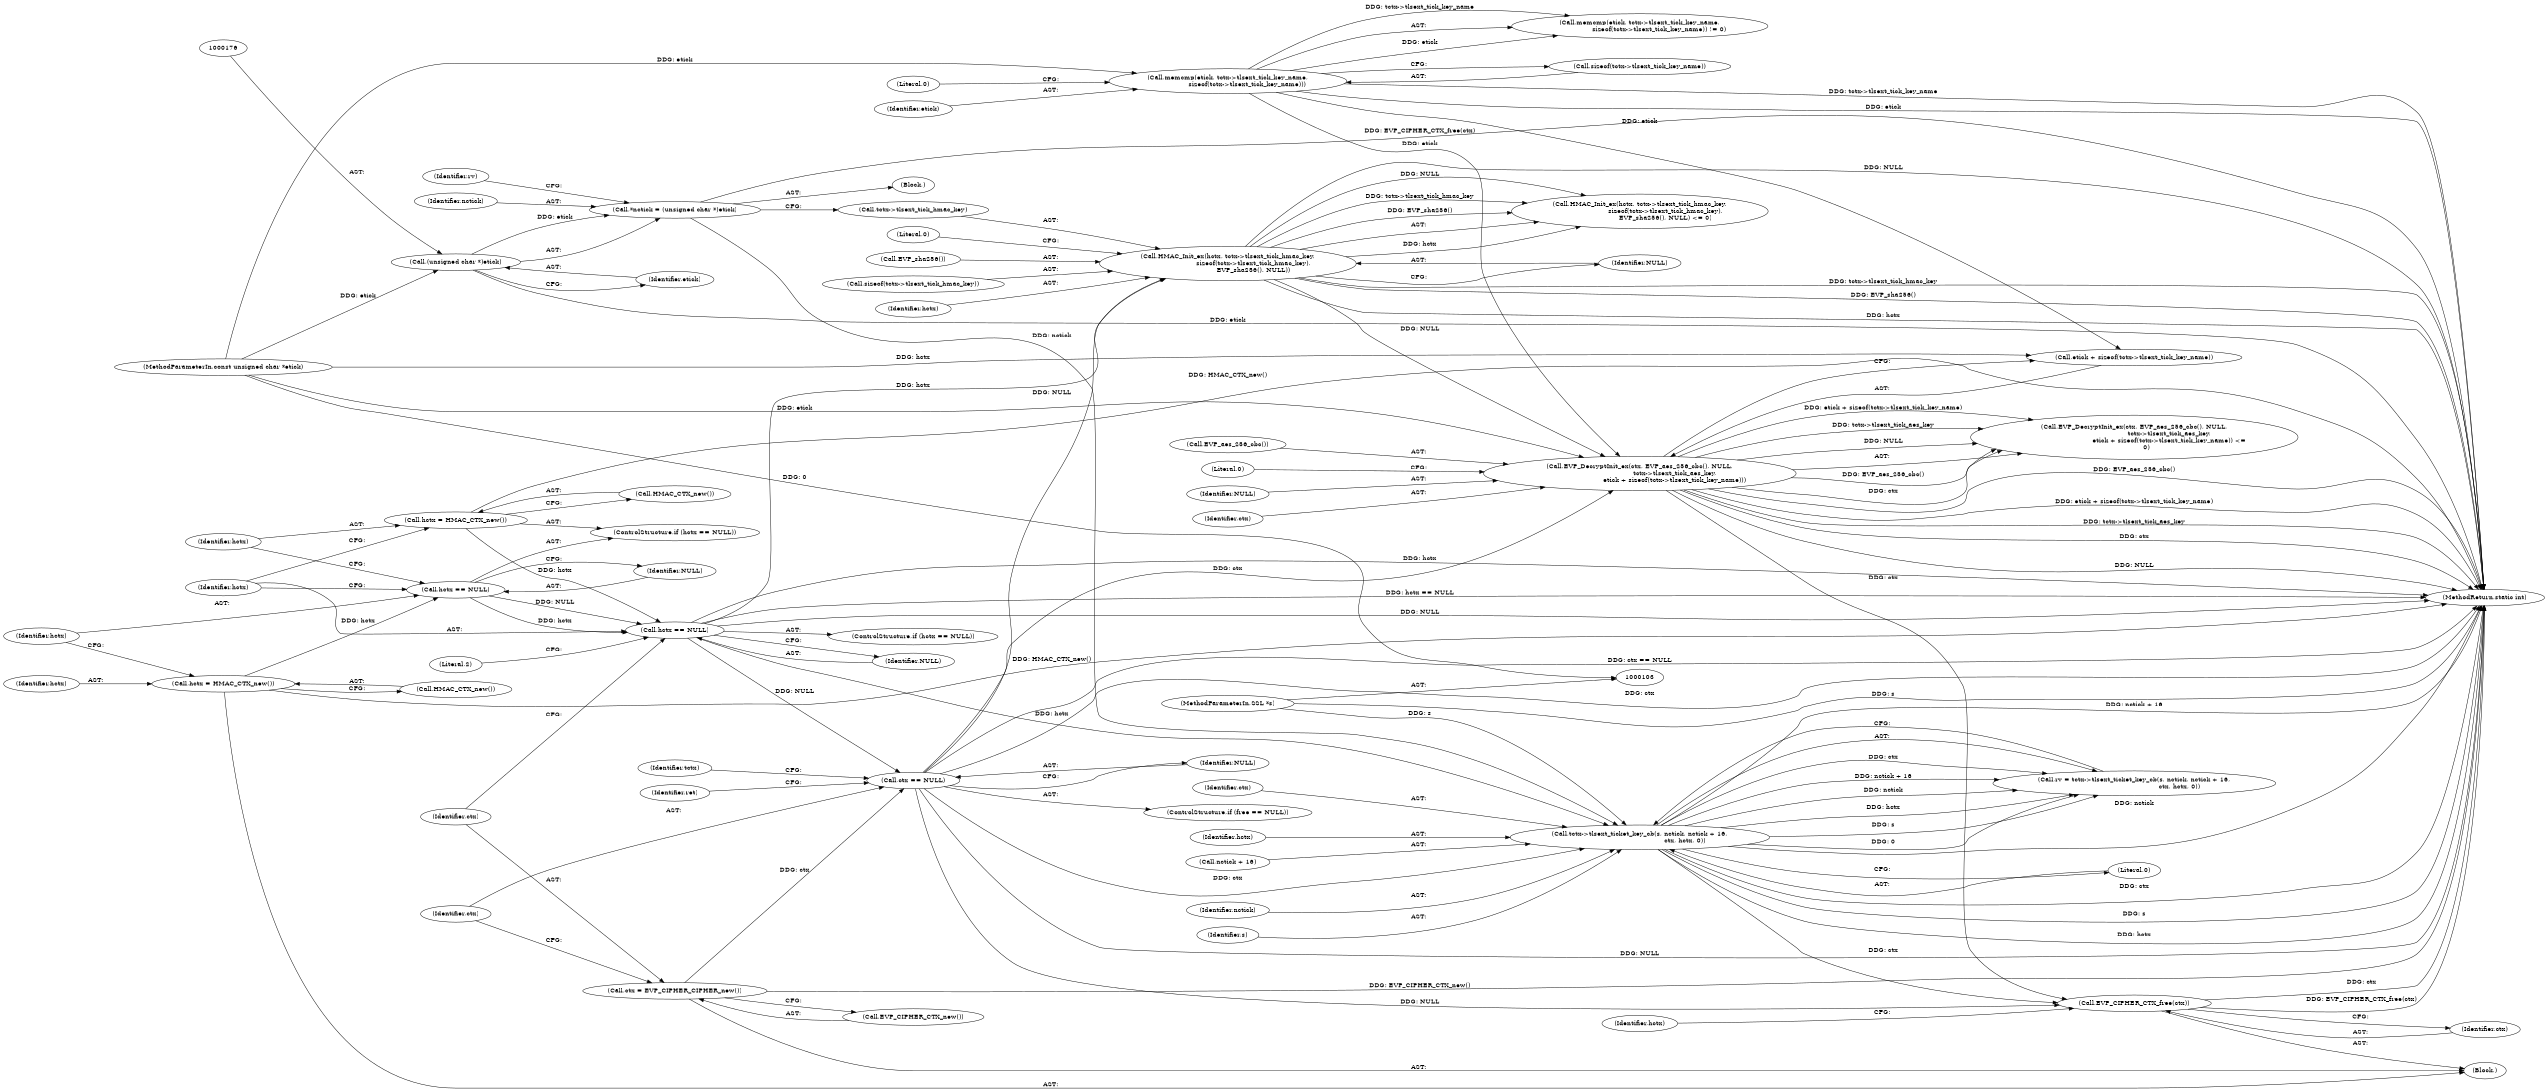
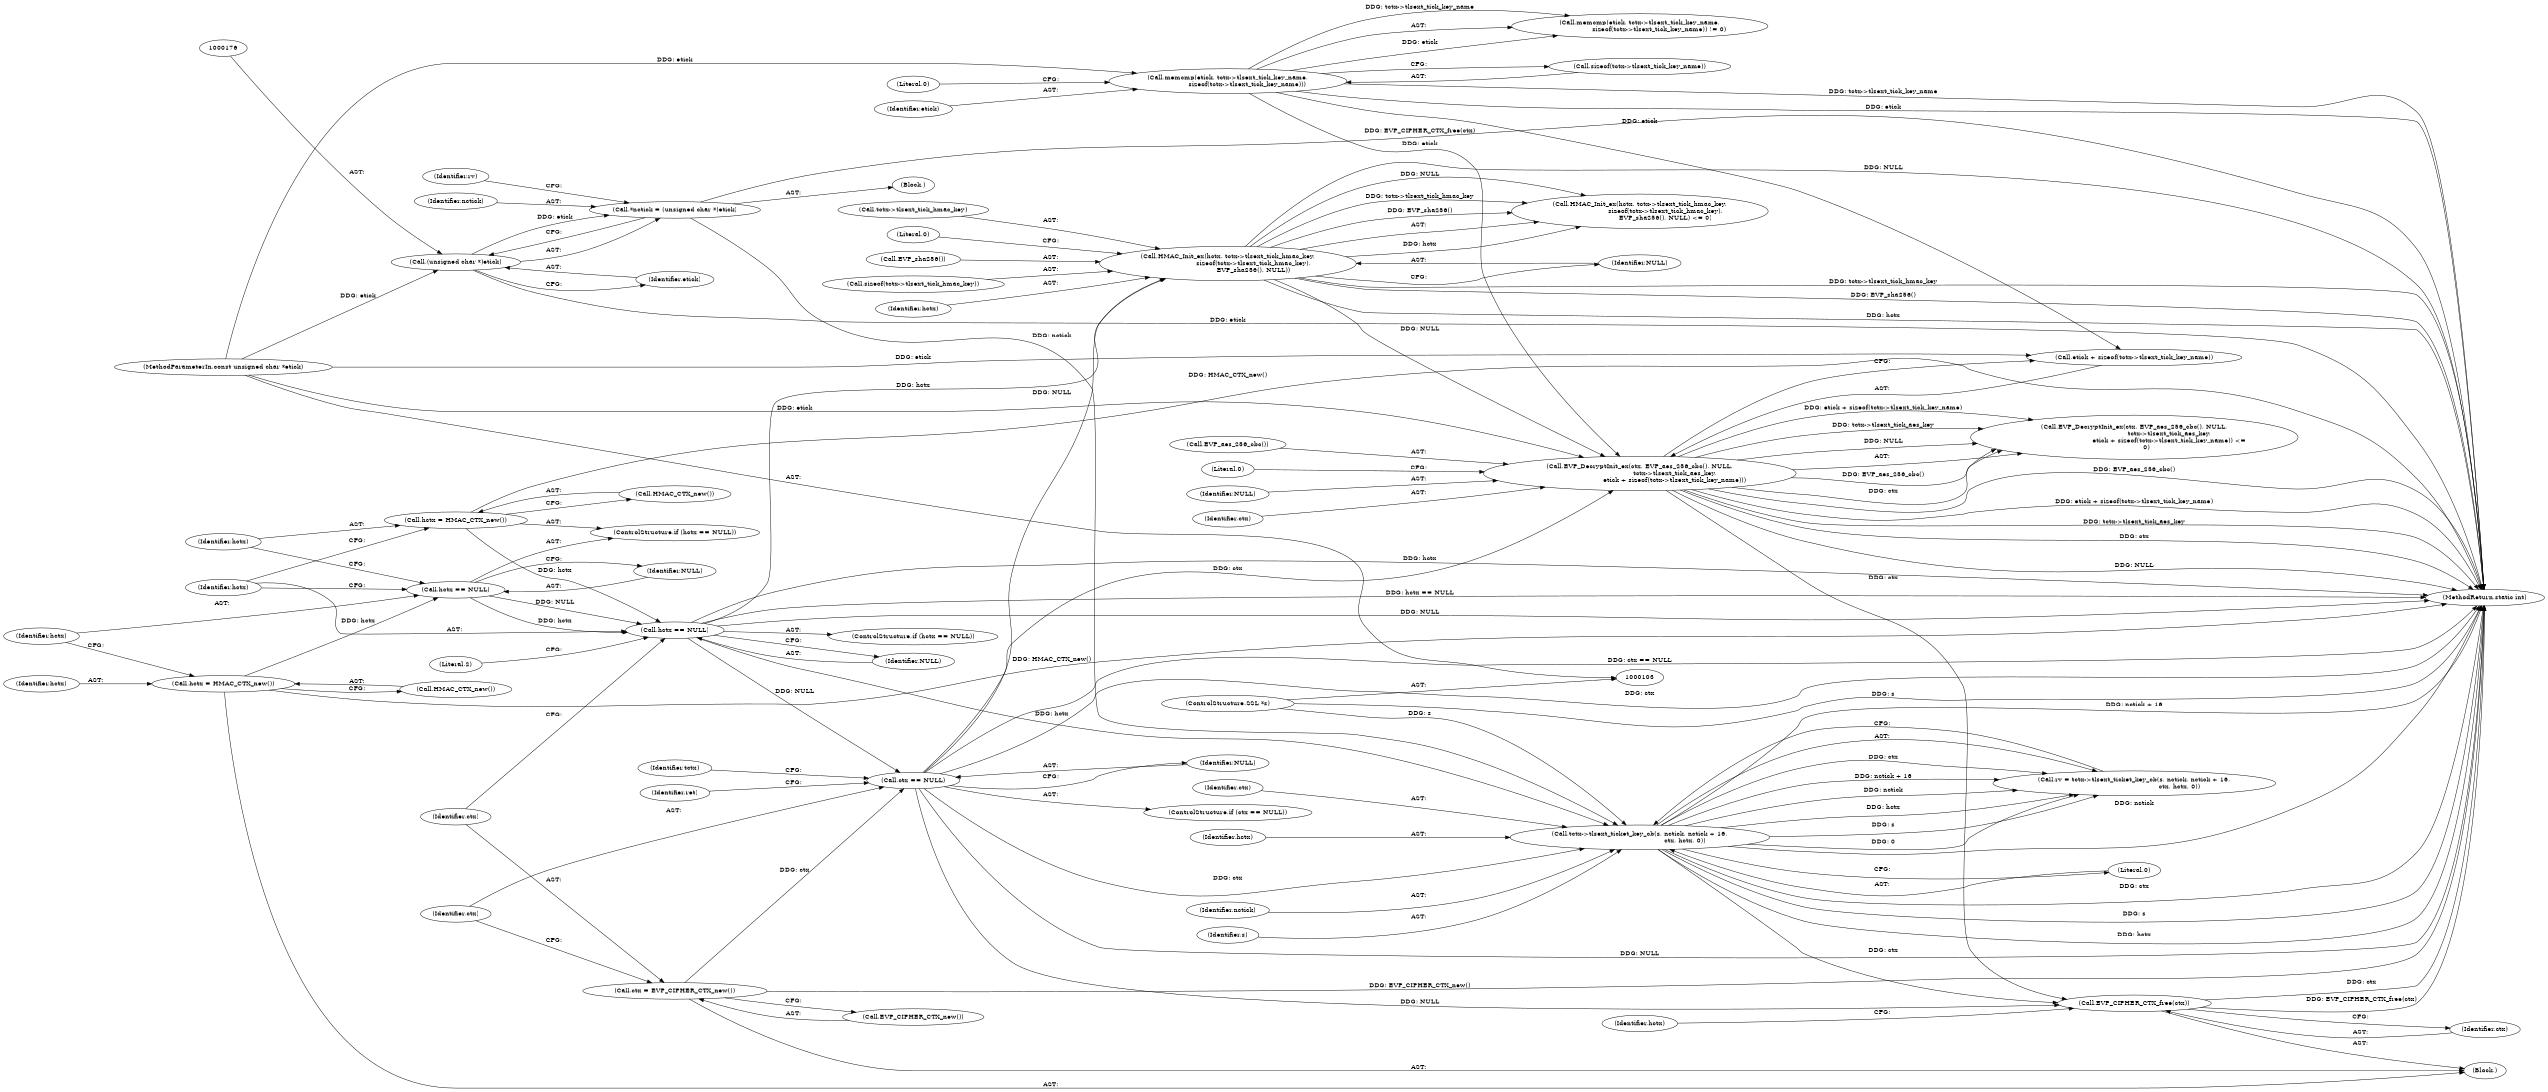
  digraph {
    rankdir=LR
    n1 [label="(Call,EVP_CIPHER_CTX_free(ctx))"]
    n2 [label="(Block,)"]
    n3 [label="(Identifier,ctx)"]
    n4 [label="(MethodReturn,static int)"]
    n5 [label="(Call,ctx == NULL)"]
    n6 [label="(Call,tctx->tlsext_ticket_key_cb(s, nctick, nctick + 16,\n                                            ctx, hctx, 0))"]
    n7 [label="(Call,EVP_DecryptInit_ex(ctx, EVP_aes_256_cbc(), NULL,\n                                  tctx->tlsext_tick_aes_key,\n                                  etick + sizeof(tctx->tlsext_tick_key_name)))"]
    n8 [label="(Call,HMAC_Init_ex(hctx, tctx->tlsext_tick_hmac_key,\n                         sizeof(tctx->tlsext_tick_hmac_key),\n                         EVP_sha256(), NULL))"]
-   n9 [label="(ControlStructure,if (free == NULL))"]
+   n9 [label="(ControlStructure,if (ctx == NULL))"]
    n10 [label="(Identifier,NULL)"]
    n11 [label="(Literal,0)"]
    n12 [label="(Call,rv = tctx->tlsext_ticket_key_cb(s, nctick, nctick + 16,\n                                            ctx, hctx, 0))"]
    n13 [label="(Call,etick + sizeof(tctx->tlsext_tick_key_name))"]
    n14 [label="(Call,EVP_DecryptInit_ex(ctx, EVP_aes_256_cbc(), NULL,\n                                  tctx->tlsext_tick_aes_key,\n                                  etick + sizeof(tctx->tlsext_tick_key_name)) <=\n            0)"]
    n15 [label="(Identifier,NULL)"]
    n16 [label="(Call,HMAC_Init_ex(hctx, tctx->tlsext_tick_hmac_key,\n                         sizeof(tctx->tlsext_tick_hmac_key),\n                         EVP_sha256(), NULL) <= 0)"]
-   n17 [label="(Call,ctx = EVP_CIPHER_CIPHER_new())"]
+   n17 [label="(Call,ctx = EVP_CIPHER_CTX_new())"]
    n18 [label="(Call,EVP_CIPHER_CTX_new())"]
    n19 [label="(Call,hctx == NULL)"]
    n20 [label="(ControlStructure,if (hctx == NULL))"]
    n21 [label="(Identifier,NULL)"]
    n22 [label="(Call,hctx == NULL)"]
    n23 [label="(Identifier,NULL)"]
    n24 [label="(ControlStructure,if (hctx == NULL))"]
    n25 [label="(Call,hctx = HMAC_CTX_new())"]
    n26 [label="(Call,HMAC_CTX_new())"]
    n27 [label="(Call,hctx = HMAC_CTX_new())"]
    n28 [label="(Call,HMAC_CTX_new())"]
-   n29 [label="(MethodParameterIn,SSL *s)"]
+   n29 [label="(ControlStructure,SSL *s)"]
    1000103
    n31 [label="(Call,*nctick = (unsigned char *)etick)"]
    n32 [label="(Call,(unsigned char *)etick)"]
    n33 [label="(Block,)"]
    n34 [label="(Identifier,etick)"]
-   n35 [label="(Call,nctick + 16)"]
    n36 [label="(MethodParameterIn,const unsigned char *etick)"]
    n37 [label="(Call,memcmp(etick, tctx->tlsext_tick_key_name,\n                   sizeof(tctx->tlsext_tick_key_name)))"]
    n38 [label="(Call,sizeof(tctx->tlsext_tick_key_name))"]
    n39 [label="(Call,memcmp(etick, tctx->tlsext_tick_key_name,\n                   sizeof(tctx->tlsext_tick_key_name)) != 0)"]
    n40 [label="(Identifier,NULL)"]
    n41 [label="(Identifier,hctx)"]
    n42 [label="(Identifier,hctx)"]
    n43 [label="(Identifier,ctx)"]
    n44 [label="(Identifier,hctx)"]
    n45 [label="(Literal,0)"]
    n46 [label="(Identifier,hctx)"]
    n47 [label="(Identifier,ret)"]
    n48 [label="(Identifier,s)"]
    n49 [label="(Call,tctx->tlsext_tick_hmac_key)"]
    n50 [label="(Call,EVP_sha256())"]
    n51 [label="(Identifier,rv)"]
    n52 [label="(Identifier,nctick)"]
    n53 [label="(Identifier,ctx)"]
    n54 [label="(Identifier,etick)"]
    n55 [label="(Identifier,ctx)"]
    n56 [label="(Identifier,hctx)"]
    n57 [label="(Call,sizeof(tctx->tlsext_tick_hmac_key))"]
    n58 [label="(Literal,0)"]
    n59 [label="(Literal,0)"]
    n60 [label="(Identifier,nctick)"]
    n61 [label="(Identifier,hctx)"]
    n62 [label="(Identifier,ctx)"]
    n63 [label="(Identifier,tctx)"]
    n64 [label="(Call,EVP_aes_256_cbc())"]
    n65 [label="(Literal,2)"]
    n66 [label="(Identifier,hctx)"]
    1000176
    n1 -> n2 [label="AST: "]
    n1 -> n3 [label="CFG: "]
    n1 -> n4 [label="DDG: EVP_CIPHER_CTX_free(ctx)"]
    n1 -> n4 [label="DDG: ctx"]
    n3 -> n1 [label="AST: "]
    n5 -> n1 [label="DDG: NULL"]
    n5 -> n4 [label="DDG: ctx"]
    n5 -> n4 [label="DDG: NULL"]
    n5 -> n4 [label="DDG: ctx == NULL"]
    n5 -> n6 [label="DDG: ctx"]
    n5 -> n7 [label="DDG: ctx"]
    n5 -> n8 [label="DDG: NULL"]
    n5 -> n9 [label="AST: "]
    n5 -> n10 [label="CFG: "]
    n6 -> n1 [label="DDG: ctx"]
    n6 -> n4 [label="DDG: ctx"]
    n6 -> n4 [label="DDG: s"]
    n6 -> n4 [label="DDG: hctx"]
    n6 -> n4 [label="DDG: nctick + 16"]
    n6 -> n4 [label="DDG: nctick"]
    n6 -> n11 [label="CFG: "]
    n6 -> n12 [label="AST: "]
    n6 -> n12 [label="DDG: ctx"]
    n6 -> n12 [label="DDG: nctick + 16"]
    n6 -> n12 [label="DDG: nctick"]
    n6 -> n12 [label="DDG: hctx"]
    n6 -> n12 [label="DDG: s"]
    n6 -> n12 [label="DDG: 0"]
    n7 -> n1 [label="DDG: ctx"]
    n7 -> n4 [label="DDG: EVP_aes_256_cbc()"]
    n7 -> n4 [label="DDG: etick + sizeof(tctx->tlsext_tick_key_name)"]
    n7 -> n4 [label="DDG: tctx->tlsext_tick_aes_key"]
    n7 -> n4 [label="DDG: ctx"]
    n7 -> n4 [label="DDG: NULL"]
    n7 -> n13 [label="CFG: "]
    n7 -> n14 [label="AST: "]
    n7 -> n14 [label="DDG: EVP_aes_256_cbc()"]
    n7 -> n14 [label="DDG: ctx"]
    n7 -> n14 [label="DDG: etick + sizeof(tctx->tlsext_tick_key_name)"]
    n7 -> n14 [label="DDG: tctx->tlsext_tick_aes_key"]
    n7 -> n14 [label="DDG: NULL"]
    n8 -> n4 [label="DDG: tctx->tlsext_tick_hmac_key"]
    n8 -> n4 [label="DDG: hctx"]
    n8 -> n4 [label="DDG: EVP_sha256()"]
    n8 -> n4 [label="DDG: NULL"]
    n8 -> n7 [label="DDG: NULL"]
    n8 -> n15 [label="CFG: "]
    n8 -> n16 [label="AST: "]
    n8 -> n16 [label="DDG: hctx"]
    n8 -> n16 [label="DDG: NULL"]
    n8 -> n16 [label="DDG: tctx->tlsext_tick_hmac_key"]
    n8 -> n16 [label="DDG: EVP_sha256()"]
    n10 -> n5 [label="AST: "]
    n11 -> n6 [label="AST: "]
    n12 -> n6 [label="CFG: "]
    n13 -> n7 [label="AST: "]
    n15 -> n8 [label="AST: "]
    n17 -> n2 [label="AST: "]
    n17 -> n4 [label="DDG: EVP_CIPHER_CTX_new()"]
    n17 -> n5 [label="DDG: ctx"]
    n17 -> n18 [label="CFG: "]
    n18 -> n17 [label="AST: "]
    n19 -> n4 [label="DDG: hctx"]
    n19 -> n4 [label="DDG: hctx == NULL"]
    n19 -> n4 [label="DDG: NULL"]
    n19 -> n5 [label="DDG: NULL"]
    n19 -> n6 [label="DDG: hctx"]
    n19 -> n8 [label="DDG: hctx"]
    n19 -> n20 [label="AST: "]
    n19 -> n21 [label="CFG: "]
    n21 -> n19 [label="AST: "]
    n22 -> n19 [label="DDG: hctx"]
    n22 -> n19 [label="DDG: NULL"]
    n22 -> n23 [label="CFG: "]
    n22 -> n24 [label="AST: "]
    n23 -> n22 [label="AST: "]
    n25 -> n2 [label="AST: "]
    n25 -> n4 [label="DDG: HMAC_CTX_new()"]
    n25 -> n22 [label="DDG: hctx"]
    n25 -> n26 [label="CFG: "]
    n26 -> n25 [label="AST: "]
    n27 -> n4 [label="DDG: HMAC_CTX_new()"]
    n27 -> n19 [label="DDG: hctx"]
    n27 -> n24 [label="AST: "]
    n27 -> n28 [label="CFG: "]
    n28 -> n27 [label="AST: "]
    n29 -> n4 [label="DDG: s"]
    n29 -> n6 [label="DDG: s"]
    n29 -> 1000103 [label="AST: "]
    n31 -> n4 [label="DDG: EVP_CIPHER_CTX_free(ctx)"]
    n31 -> n6 [label="DDG: nctick"]
-   n31 -> n49 [label="CFG: "]
+   n31 -> n32 [label="CFG: "]
    n31 -> n33 [label="AST: "]
    n32 -> n4 [label="DDG: etick"]
    n32 -> n31 [label="AST: "]
    n32 -> n31 [label="DDG: etick"]
    n32 -> n34 [label="CFG: "]
    n34 -> n32 [label="AST: "]
-   n35 -> n6 [label="AST: "]
    n36 -> n7 [label="DDG: etick"]
-   n36 -> n13 [label="DDG: hctx"]
-   n36 -> 1000103 [label="DDG: 0"]
+   n36 -> n13 [label="DDG: etick"]
+   n36 -> 1000103 [label="AST: "]
    n36 -> n32 [label="DDG: etick"]
    n36 -> n37 [label="DDG: etick"]
    n37 -> n4 [label="DDG: etick"]
    n37 -> n4 [label="DDG: tctx->tlsext_tick_key_name"]
    n37 -> n7 [label="DDG: etick"]
    n37 -> n13 [label="DDG: etick"]
    n37 -> n38 [label="CFG: "]
    n37 -> n39 [label="AST: "]
    n37 -> n39 [label="DDG: etick"]
    n37 -> n39 [label="DDG: tctx->tlsext_tick_key_name"]
    n38 -> n37 [label="AST: "]
    n40 -> n7 [label="AST: "]
    n41 -> n1 [label="CFG: "]
    n42 -> n22 [label="AST: "]
    n42 -> n25 [label="CFG: "]
    n43 -> n7 [label="AST: "]
    n44 -> n25 [label="AST: "]
    n45 -> n8 [label="CFG: "]
    n46 -> n22 [label="CFG: "]
    n46 -> n27 [label="AST: "]
    n47 -> n5 [label="CFG: "]
    n48 -> n6 [label="AST: "]
    n49 -> n8 [label="AST: "]
    n50 -> n8 [label="AST: "]
    n51 -> n31 [label="CFG: "]
    n52 -> n31 [label="AST: "]
    n53 -> n6 [label="AST: "]
    n54 -> n37 [label="AST: "]
    n55 -> n5 [label="AST: "]
    n55 -> n17 [label="CFG: "]
    n56 -> n19 [label="AST: "]
    n56 -> n22 [label="CFG: "]
    n56 -> n27 [label="CFG: "]
    n57 -> n8 [label="AST: "]
    n58 -> n37 [label="CFG: "]
    n59 -> n7 [label="CFG: "]
    n60 -> n6 [label="AST: "]
    n61 -> n8 [label="AST: "]
    n62 -> n17 [label="AST: "]
    n62 -> n19 [label="CFG: "]
    n63 -> n5 [label="CFG: "]
    n64 -> n7 [label="AST: "]
    n65 -> n19 [label="CFG: "]
    n66 -> n6 [label="AST: "]
    1000176 -> n32 [label="AST: "]
  }
